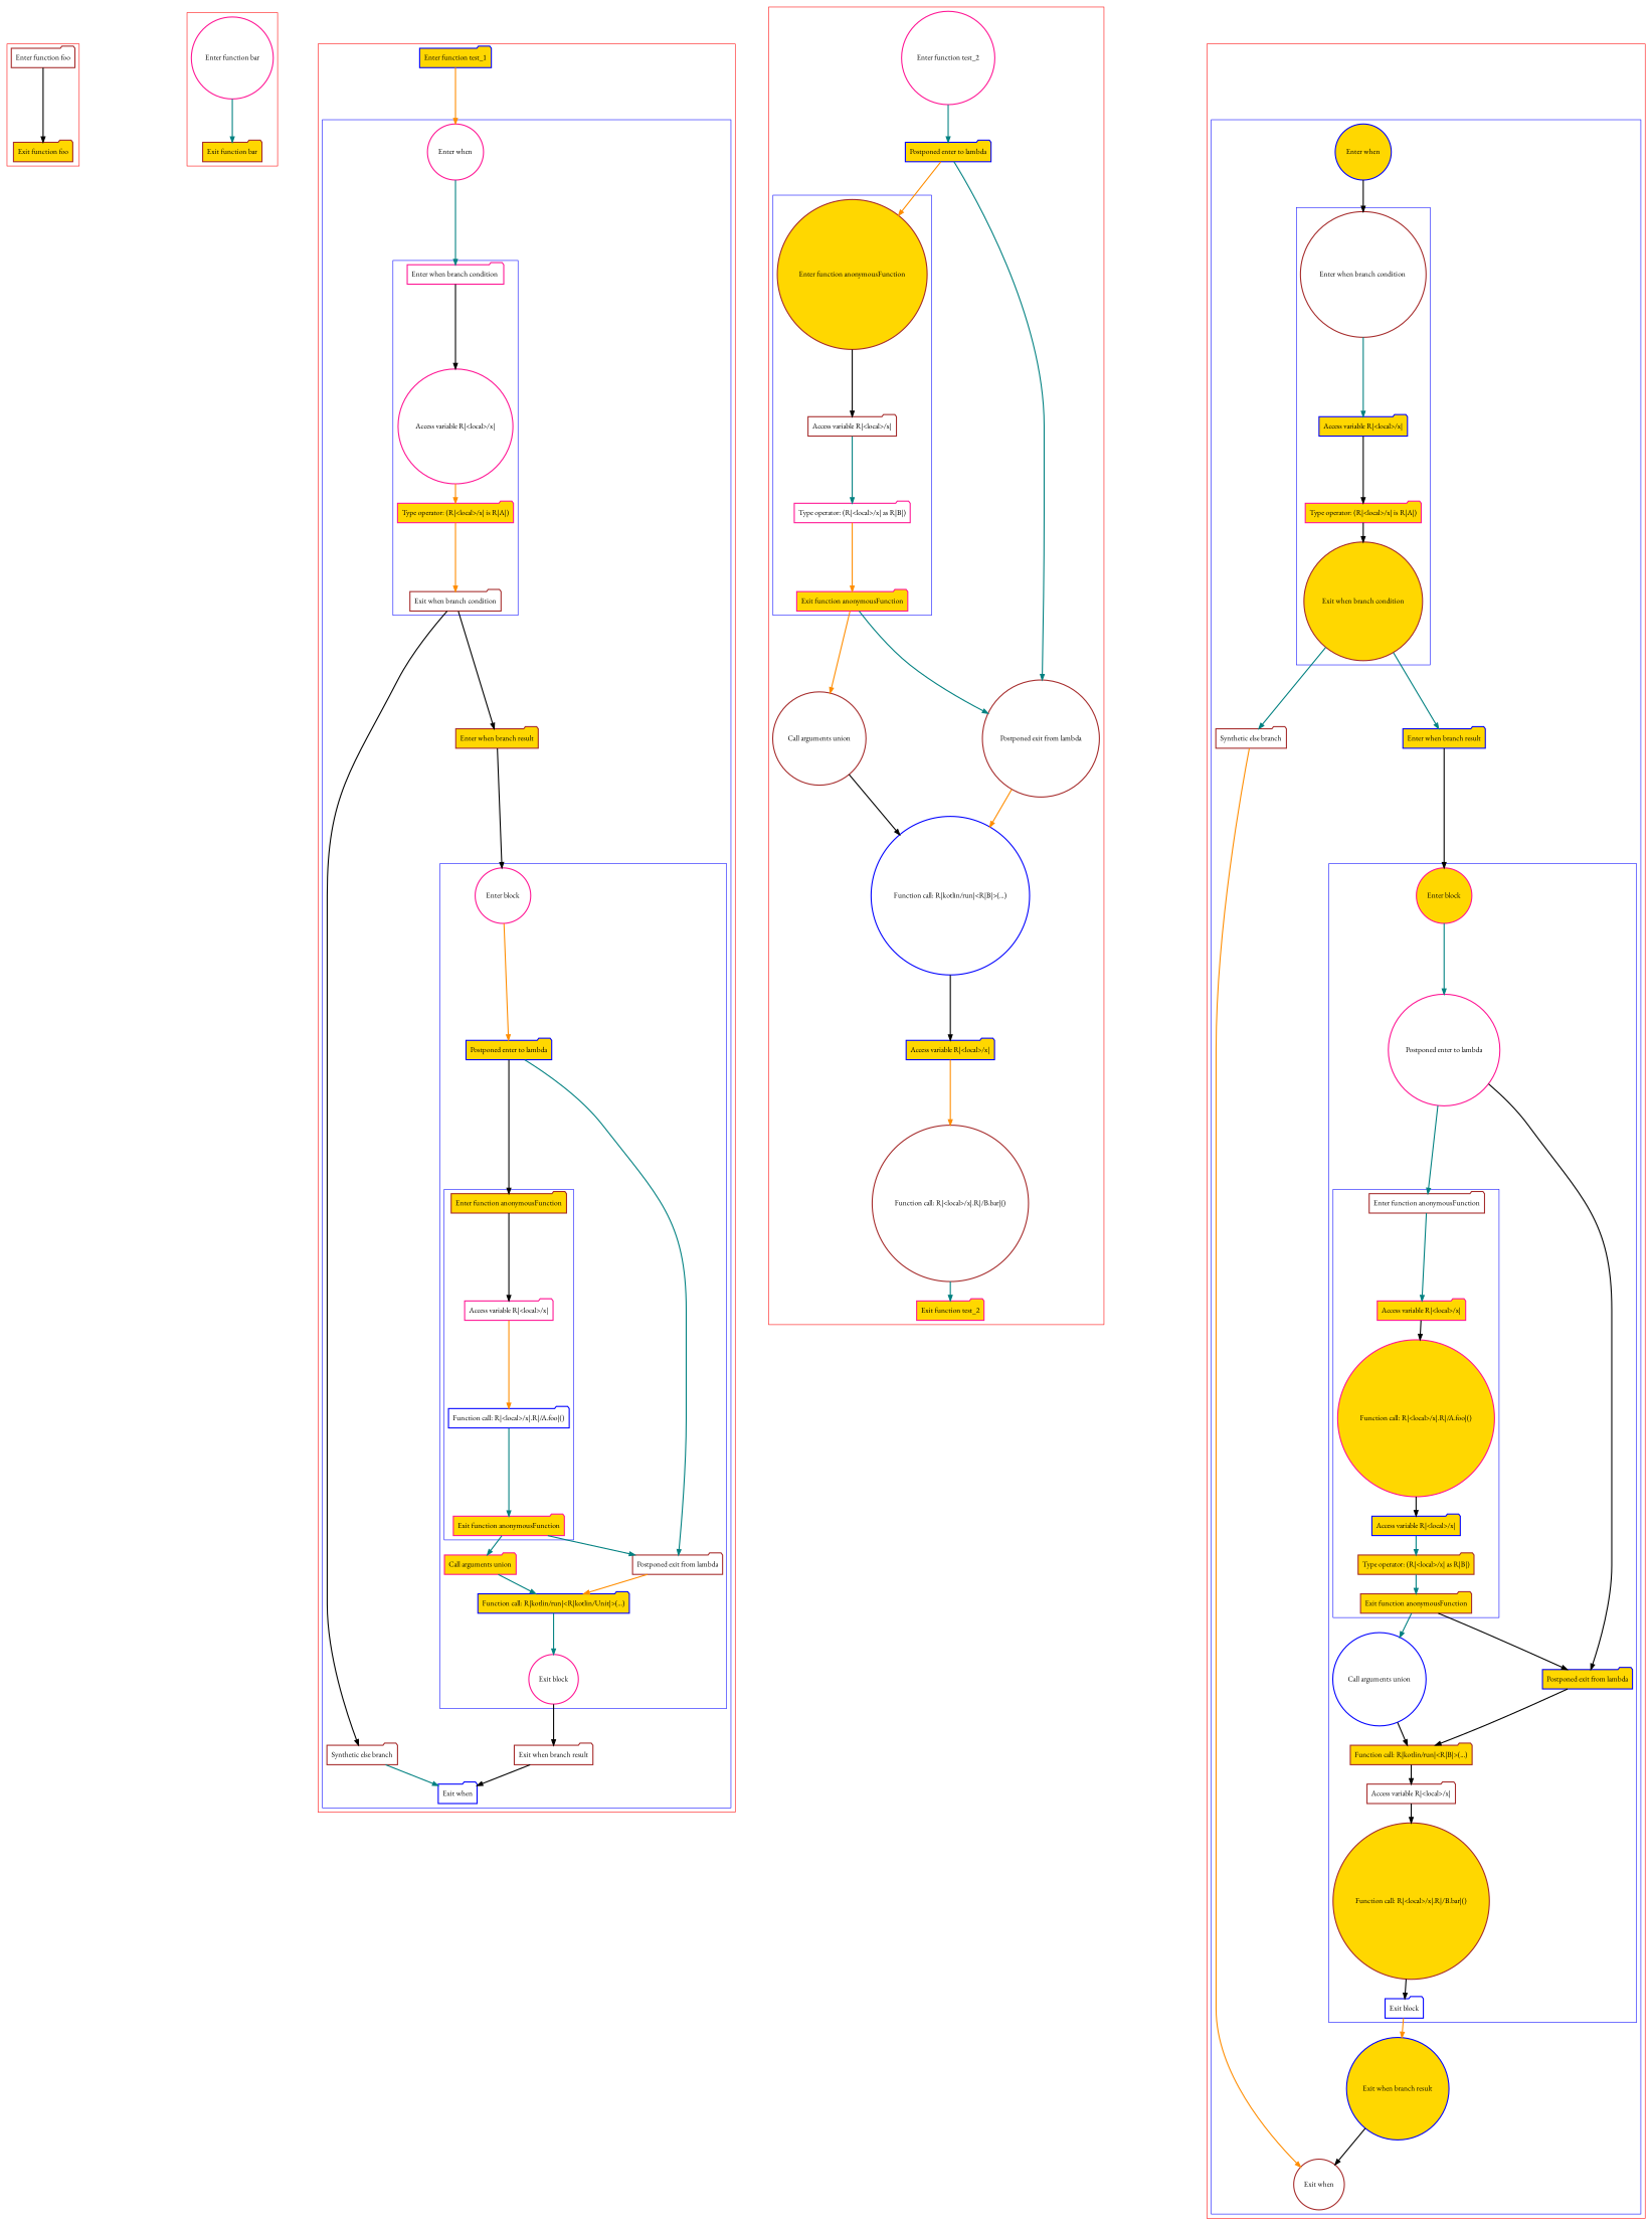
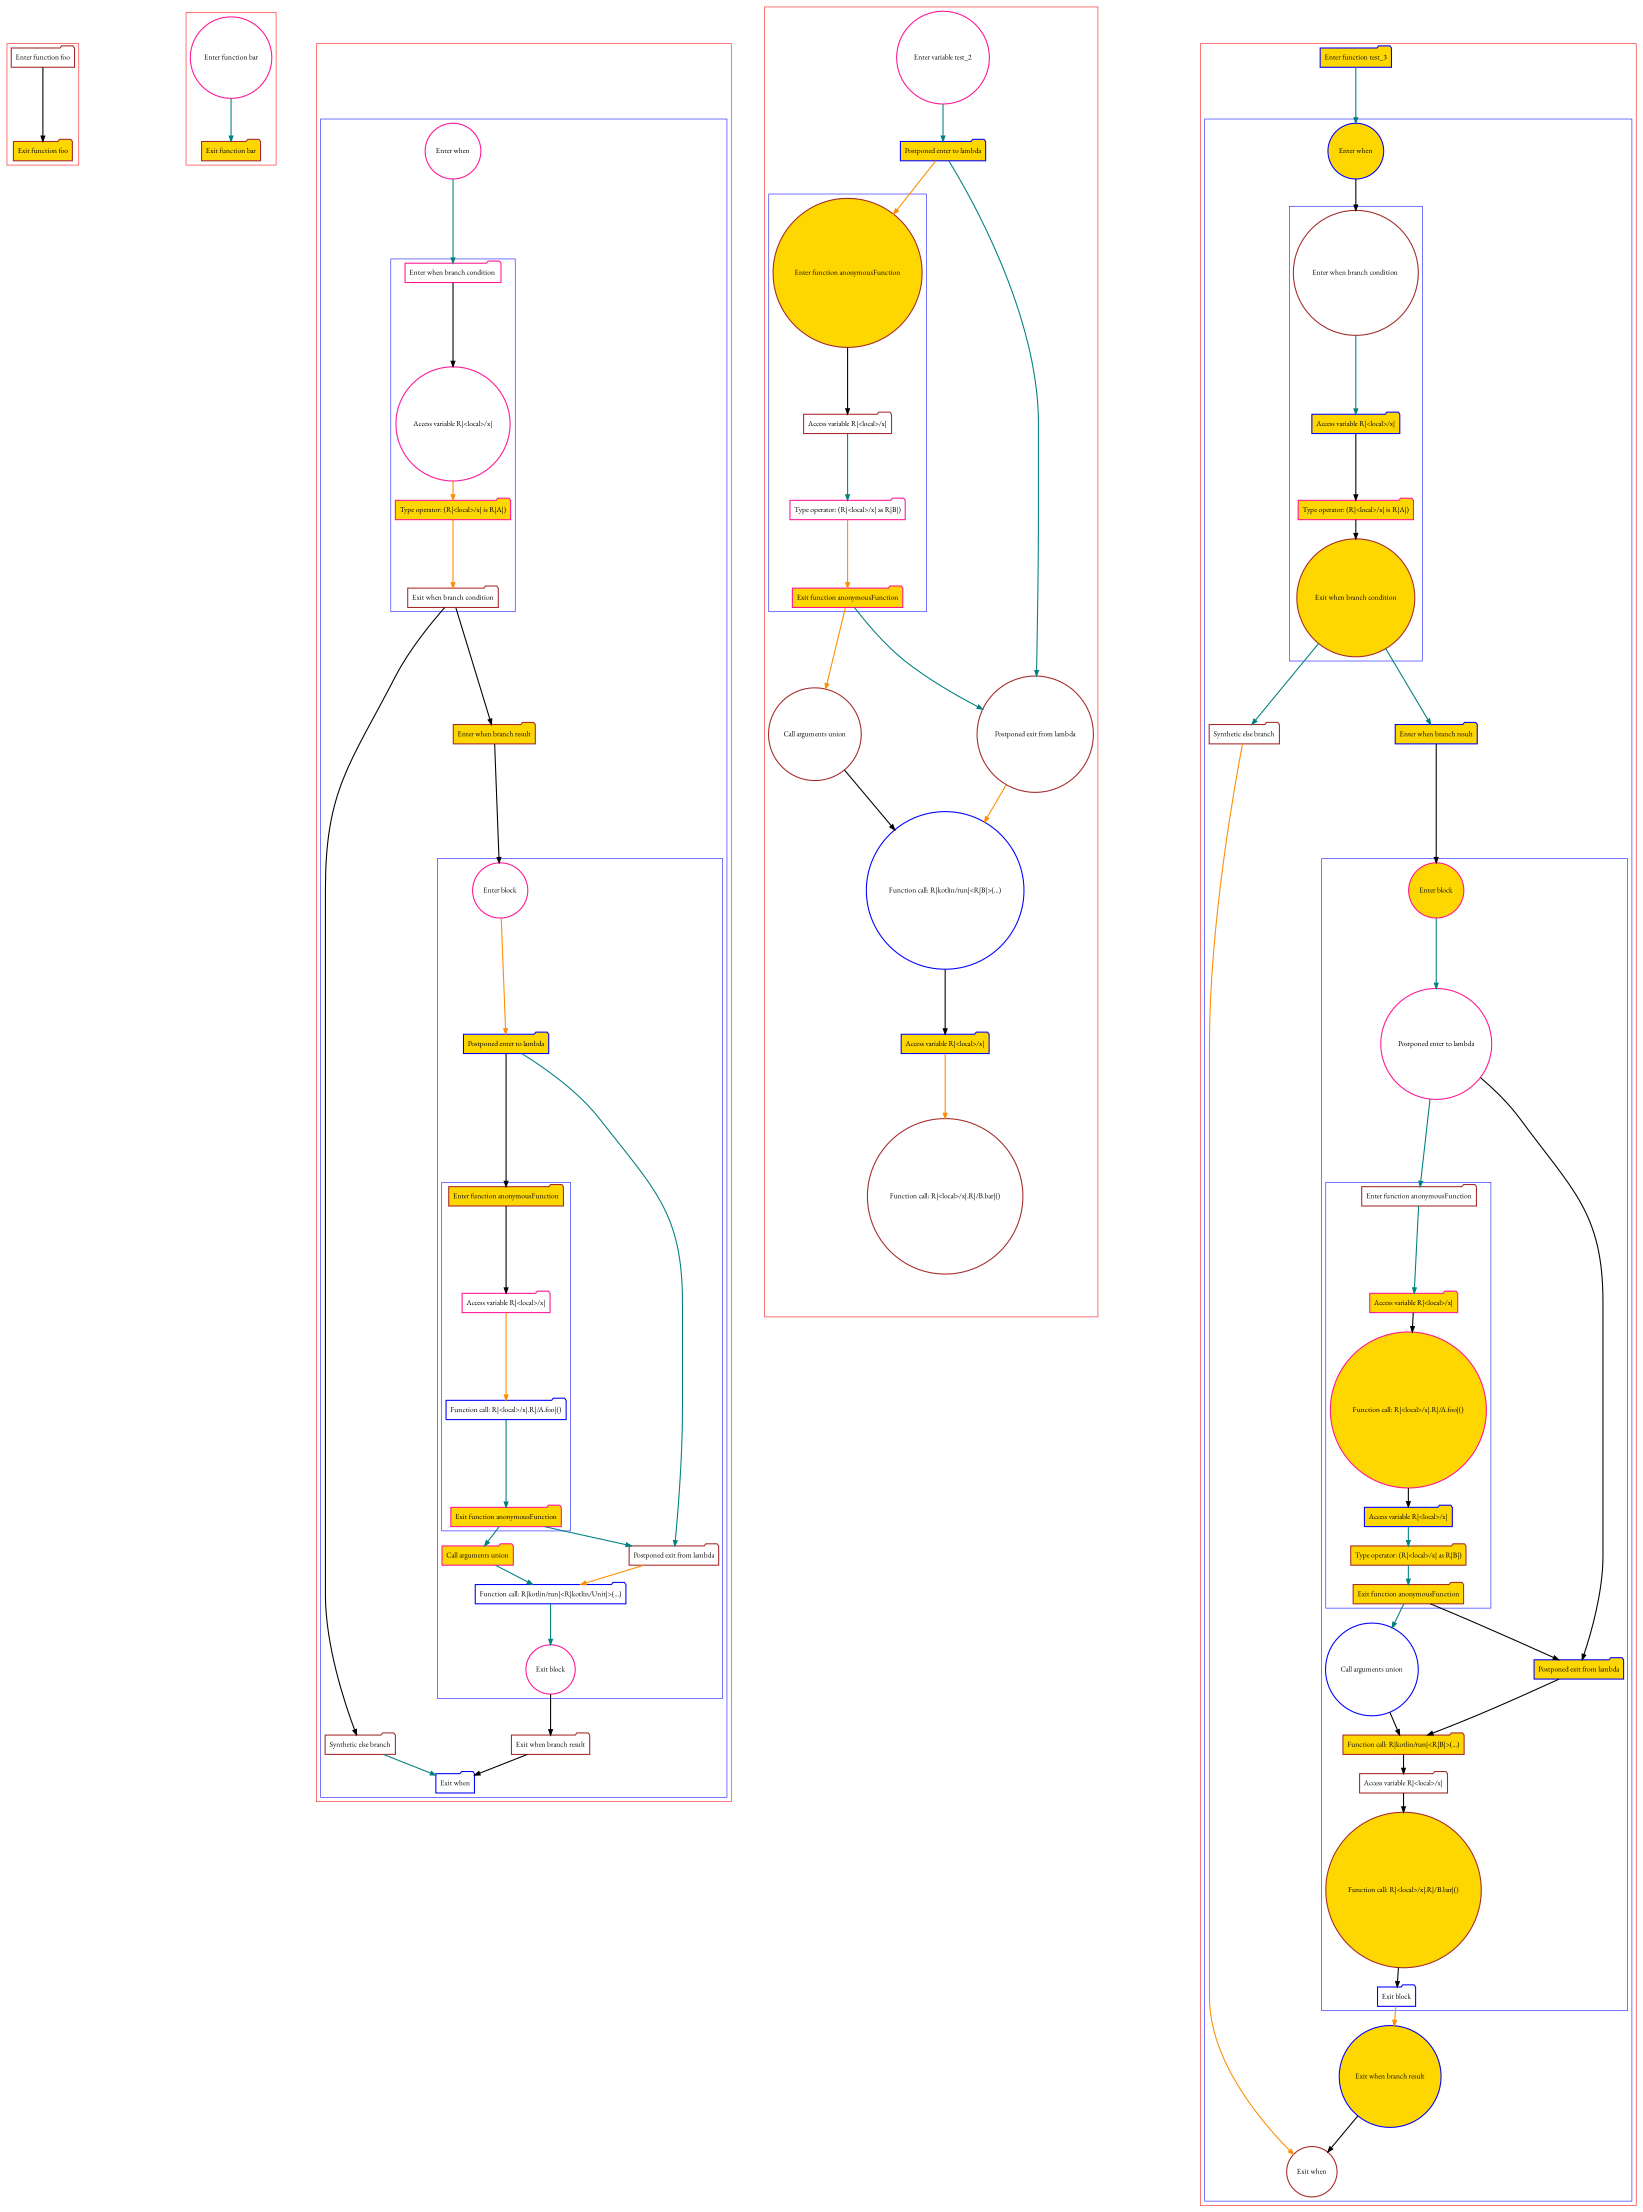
  digraph {
    fontname="EB Garamond"
    nodesep=3
    node [color=brown fillcolor=white fontname="EB Garamond" penwidth=2 shape=folder style=filled]
    edge [color=black fontname="EB Garamond" penwidth=2]
    n1 [label="Enter function foo"]
    n2 [fillcolor=gold label="Exit function foo"]
    n3 [color=deeppink label="Enter function bar" shape=circle]
    n4 [fillcolor=gold label="Exit function bar"]
    n5 [color=deeppink label="Enter when branch condition "]
    n6 [color=deeppink label="Access variable R|<local>/x|" shape=circle]
    n7 [color=deeppink fillcolor=gold label="Type operator: (R|<local>/x| is R|A|)"]
    n8 [label="Exit when branch condition"]
    n9 [fillcolor=gold label="Enter function anonymousFunction"]
    n10 [color=deeppink label="Access variable R|<local>/x|"]
    n11 [color=blue label="Function call: R|<local>/x|.R|/A.foo|()"]
    n12 [color=deeppink fillcolor=gold label="Exit function anonymousFunction"]
    n13 [color=deeppink label="Enter block" shape=circle]
    n14 [color=blue fillcolor=gold label="Postponed enter to lambda"]
    n15 [color=deeppink fillcolor=gold label="Call arguments union"]
    n16 [label="Postponed exit from lambda"]
-   n17 [color=blue fillcolor=gold label="Function call: R|kotlin/run|<R|kotlin/Unit|>(...)"]
+   n17 [color=blue label="Function call: R|kotlin/run|<R|kotlin/Unit|>(...)"]
    n18 [color=deeppink label="Exit block" shape=circle]
    n19 [color=deeppink label="Enter when" shape=circle]
    n20 [label="Synthetic else branch"]
    n21 [fillcolor=gold label="Enter when branch result"]
    n22 [label="Exit when branch result"]
    n23 [color=blue label="Exit when"]
-   n24 [color=blue fillcolor=gold label="Enter function test_1"]
    n25 [fillcolor=gold label="Enter function anonymousFunction" shape=circle]
    n26 [label="Access variable R|<local>/x|"]
    n27 [color=deeppink label="Type operator: (R|<local>/x| as R|B|)"]
    n28 [color=deeppink fillcolor=gold label="Exit function anonymousFunction"]
-   n29 [color=deeppink label="Enter function test_2" shape=circle]
+   n29 [color=deeppink label="Enter variable test_2" shape=circle]
    n30 [color=blue fillcolor=gold label="Postponed enter to lambda"]
    n31 [label="Call arguments union" shape=circle]
    n32 [label="Postponed exit from lambda" shape=circle]
    n33 [color=blue label="Function call: R|kotlin/run|<R|B|>(...)" shape=circle]
    n34 [color=blue fillcolor=gold label="Access variable R|<local>/x|"]
    n35 [label="Function call: R|<local>/x|.R|/B.bar|()" shape=circle]
-   n36 [color=deeppink fillcolor=gold label="Exit function test_2"]
    n37 [label="Enter when branch condition " shape=circle]
    n38 [color=blue fillcolor=gold label="Access variable R|<local>/x|"]
    n39 [color=deeppink fillcolor=gold label="Type operator: (R|<local>/x| is R|A|)"]
    n40 [fillcolor=gold label="Exit when branch condition" shape=circle]
    n41 [label="Enter function anonymousFunction"]
    n42 [color=deeppink fillcolor=gold label="Access variable R|<local>/x|"]
    n43 [color=deeppink fillcolor=gold label="Function call: R|<local>/x|.R|/A.foo|()" shape=circle]
    n44 [color=blue fillcolor=gold label="Access variable R|<local>/x|"]
    n45 [fillcolor=gold label="Type operator: (R|<local>/x| as R|B|)"]
    n46 [fillcolor=gold label="Exit function anonymousFunction"]
    n47 [color=deeppink fillcolor=gold label="Enter block" shape=circle]
    n48 [color=deeppink label="Postponed enter to lambda" shape=circle]
    n49 [color=blue label="Call arguments union" shape=circle]
    n50 [color=blue fillcolor=gold label="Postponed exit from lambda"]
    n51 [fillcolor=gold label="Function call: R|kotlin/run|<R|B|>(...)"]
    n52 [label="Access variable R|<local>/x|"]
    n53 [fillcolor=gold label="Function call: R|<local>/x|.R|/B.bar|()" shape=circle]
    n54 [color=blue label="Exit block"]
    n55 [color=blue fillcolor=gold label="Enter when" shape=circle]
    n56 [label="Synthetic else branch"]
    n57 [color=blue fillcolor=gold label="Enter when branch result"]
    n58 [color=blue fillcolor=gold label="Exit when branch result" shape=circle]
    n59 [label="Exit when" shape=circle]
+   n60 [color=blue fillcolor=gold label="Enter function test_3"]
    subgraph cluster_1 {
      color=red
      n1
      n2
    }
    subgraph cluster_2 {
      color=red
      n3
      n4
    }
    subgraph cluster_3 {
      color=red
-     n24
      subgraph cluster_4 {
        color=blue
        n19
        n20
        n21
        n22
        n23
        subgraph cluster_5 {
          color=blue
          n5
          n6
          n7
          n8
        }
        subgraph cluster_6 {
          color=blue
          n13
          n14
          n15
          n16
          n17
          n18
          subgraph cluster_7 {
            color=blue
            n9
            n10
            n11
            n12
          }
        }
      }
    }
    subgraph cluster_8 {
      color=red
      n29
      n30
      n31
      n32
      n33
      n34
      n35
-     n36
      subgraph cluster_9 {
        color=blue
        n25
        n26
        n27
        n28
      }
    }
    subgraph cluster_10 {
      color=red
+     n60
      subgraph cluster_11 {
        color=blue
        n55
        n56
        n57
        n58
        n59
        subgraph cluster_12 {
          color=blue
          n37
          n38
          n39
          n40
        }
        subgraph cluster_13 {
          color=blue
          n47
          n48
          n49
          n50
          n51
          n52
          n53
          n54
          subgraph cluster_14 {
            color=blue
            n41
            n42
            n43
            n44
            n45
            n46
          }
        }
      }
    }
    n1 -> n2
    n3 -> n4 [color=teal]
    n5 -> n6
    n6 -> n7 [color=darkorange]
    n7 -> n8 [color=darkorange]
    n8 -> n20
    n8 -> n21
    n9 -> n10
    n10 -> n11 [color=darkorange]
    n11 -> n12 [color=teal]
    n12 -> n15 [color=teal]
    n12 -> n16 [color=teal]
    n13 -> n14 [color=darkorange]
    n14 -> n9
    n14 -> n16 [color=teal]
    n15 -> n17 [color=teal]
    n16 -> n17 [color=darkorange]
    n17 -> n18 [color=teal]
    n18 -> n22
    n19 -> n5 [color=teal]
    n20 -> n23 [color=teal]
    n21 -> n13
    n22 -> n23
-   n24 -> n19 [color=darkorange]
    n25 -> n26
    n26 -> n27 [color=teal]
    n27 -> n28 [color=darkorange]
    n28 -> n31 [color=darkorange]
    n28 -> n32 [color=teal]
    n29 -> n30 [color=teal]
    n30 -> n25 [color=darkorange]
    n30 -> n32 [color=teal]
    n31 -> n33
    n32 -> n33 [color=darkorange]
    n33 -> n34
    n34 -> n35 [color=darkorange]
-   n35 -> n36 [color=teal]
    n37 -> n38 [color=teal]
    n38 -> n39
    n39 -> n40
    n40 -> n56 [color=teal]
    n40 -> n57 [color=teal]
    n41 -> n42 [color=teal]
    n42 -> n43
    n43 -> n44
    n44 -> n45 [color=teal]
    n45 -> n46 [color=teal]
    n46 -> n49 [color=teal]
    n46 -> n50
    n47 -> n48 [color=teal]
    n48 -> n41 [color=teal]
    n48 -> n50
    n49 -> n51
    n50 -> n51
    n51 -> n52
    n52 -> n53
    n53 -> n54
    n54 -> n58 [color=darkorange]
    n55 -> n37
    n56 -> n59 [color=darkorange]
    n57 -> n47
    n58 -> n59
+   n60 -> n55 [color=teal]
  }
